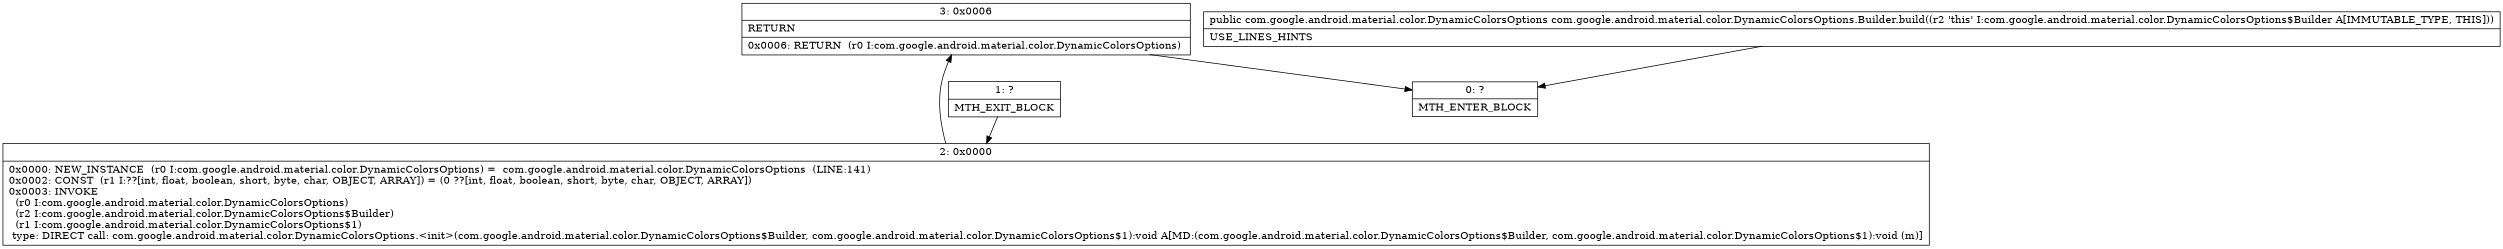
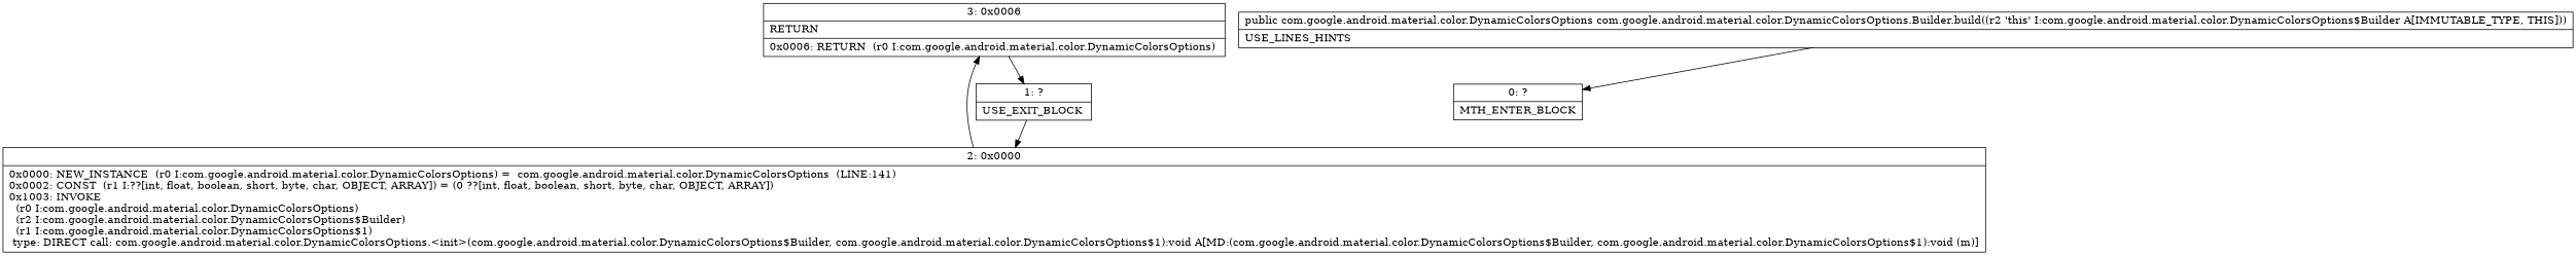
  digraph {
    node [shape=record]
    n1 [label="{0\:\ ?|MTH_ENTER_BLOCK\l}"]
-   n2 [label="{2\:\ 0x0000|0x0000: NEW_INSTANCE  (r0 I:com.google.android.material.color.DynamicColorsOptions) =  com.google.android.material.color.DynamicColorsOptions  (LINE:141)\l0x0002: CONST  (r1 I:??[int, float, boolean, short, byte, char, OBJECT, ARRAY]) = (0 ??[int, float, boolean, short, byte, char, OBJECT, ARRAY]) \l0x0003: INVOKE  \l  (r0 I:com.google.android.material.color.DynamicColorsOptions)\l  (r2 I:com.google.android.material.color.DynamicColorsOptions$Builder)\l  (r1 I:com.google.android.material.color.DynamicColorsOptions$1)\l type: DIRECT call: com.google.android.material.color.DynamicColorsOptions.\<init\>(com.google.android.material.color.DynamicColorsOptions$Builder, com.google.android.material.color.DynamicColorsOptions$1):void A[MD:(com.google.android.material.color.DynamicColorsOptions$Builder, com.google.android.material.color.DynamicColorsOptions$1):void (m)]\l}"]
+   n2 [label="{2\:\ 0x0000|0x0000: NEW_INSTANCE  (r0 I:com.google.android.material.color.DynamicColorsOptions) =  com.google.android.material.color.DynamicColorsOptions  (LINE:141)\l0x0002: CONST  (r1 I:??[int, float, boolean, short, byte, char, OBJECT, ARRAY]) = (0 ??[int, float, boolean, short, byte, char, OBJECT, ARRAY]) \l0x1003: INVOKE  \l  (r0 I:com.google.android.material.color.DynamicColorsOptions)\l  (r2 I:com.google.android.material.color.DynamicColorsOptions$Builder)\l  (r1 I:com.google.android.material.color.DynamicColorsOptions$1)\l type: DIRECT call: com.google.android.material.color.DynamicColorsOptions.\<init\>(com.google.android.material.color.DynamicColorsOptions$Builder, com.google.android.material.color.DynamicColorsOptions$1):void A[MD:(com.google.android.material.color.DynamicColorsOptions$Builder, com.google.android.material.color.DynamicColorsOptions$1):void (m)]\l}"]
    n3 [label="{3\:\ 0x0006|RETURN\l|0x0006: RETURN  (r0 I:com.google.android.material.color.DynamicColorsOptions) \l}"]
-   n4 [label="{1\:\ ?|MTH_EXIT_BLOCK\l}"]
+   n4 [label="{1\:\ ?|USE_EXIT_BLOCK\l}"]
    n5 [label="{public com.google.android.material.color.DynamicColorsOptions com.google.android.material.color.DynamicColorsOptions.Builder.build((r2 'this' I:com.google.android.material.color.DynamicColorsOptions$Builder A[IMMUTABLE_TYPE, THIS]))  | USE_LINES_HINTS\l}"]
    n2 -> n3
-   n3 -> n1
+   n3 -> n4
    n4 -> n2
    n5 -> n1
  }
